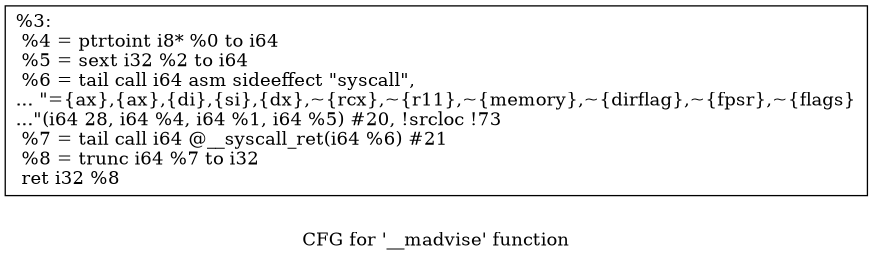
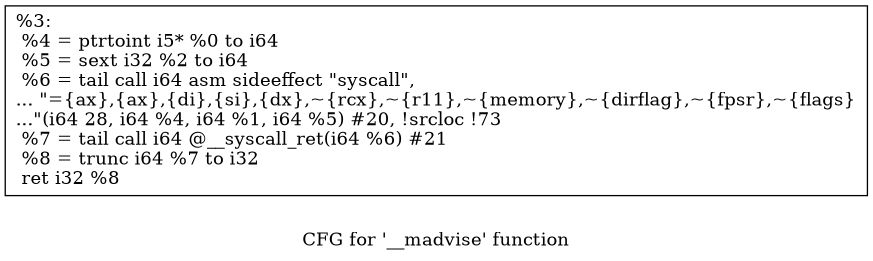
  digraph {
    label="CFG for '__madvise' function"
-   n1 [label="{%3:\l  %4 = ptrtoint i8* %0 to i64\l  %5 = sext i32 %2 to i64\l  %6 = tail call i64 asm sideeffect \"syscall\",\l... \"=\{ax\},\{ax\},\{di\},\{si\},\{dx\},~\{rcx\},~\{r11\},~\{memory\},~\{dirflag\},~\{fpsr\},~\{flags\}\l...\"(i64 28, i64 %4, i64 %1, i64 %5) #20, !srcloc !73\l  %7 = tail call i64 @__syscall_ret(i64 %6) #21\l  %8 = trunc i64 %7 to i32\l  ret i32 %8\l}" shape=record]
+   n1 [label="{%3:\l  %4 = ptrtoint i5* %0 to i64\l  %5 = sext i32 %2 to i64\l  %6 = tail call i64 asm sideeffect \"syscall\",\l... \"=\{ax\},\{ax\},\{di\},\{si\},\{dx\},~\{rcx\},~\{r11\},~\{memory\},~\{dirflag\},~\{fpsr\},~\{flags\}\l...\"(i64 28, i64 %4, i64 %1, i64 %5) #20, !srcloc !73\l  %7 = tail call i64 @__syscall_ret(i64 %6) #21\l  %8 = trunc i64 %7 to i32\l  ret i32 %8\l}" shape=record]
  }
